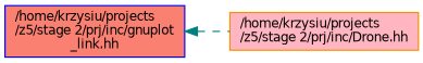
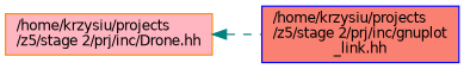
  digraph {
    rankdir=LR
    node [fontname=Helvetica fontsize=10 shape=record style=filled]
    n1 [color=blue fillcolor=salmon fontcolor=black height=0.2 label="/home/krzysiu/projects\l/z5/stage 2/prj/inc/gnuplot\l_link.hh" width=0.4]
    n2 [color=darkorange fillcolor=lightpink height=0.2 label="/home/krzysiu/projects\l/z5/stage 2/prj/inc/Drone.hh" width=0.4]
-   n1 -> n2 [color=teal dir=back fontname=Helvetica fontsize=10 labelfontname=Helvetica labelfontsize=10 style=dashed]
+   n2 -> n1 [color=teal dir=back fontname=Helvetica fontsize=10 labelfontname=Helvetica labelfontsize=10 style=dashed]
  }
